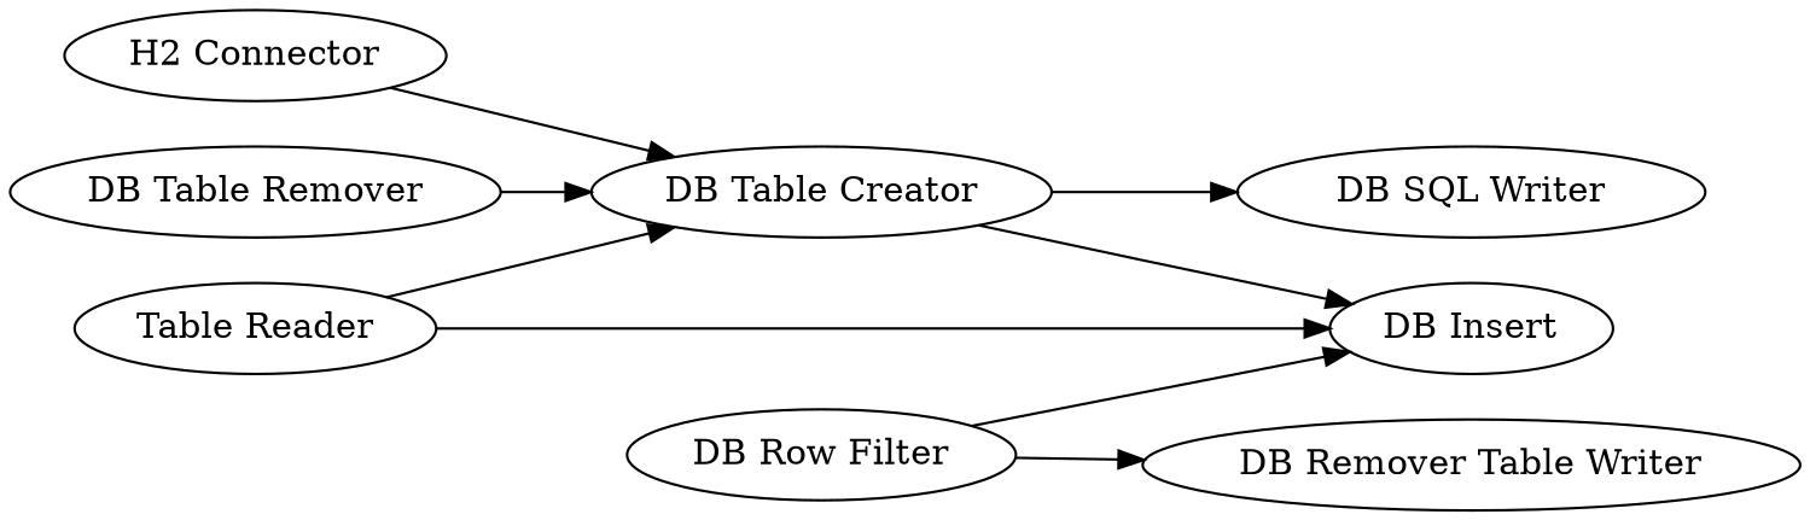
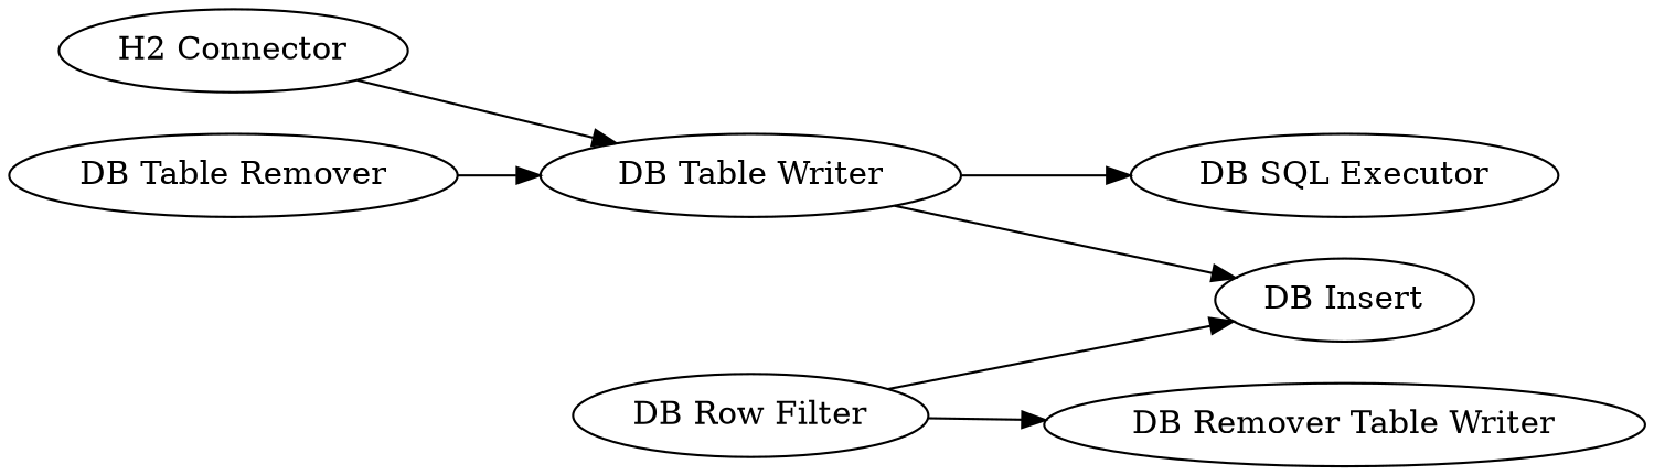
  digraph {
    fontname="DejaVu Serif"
    rankdir=LR
    node [fontname="DejaVu Serif"]
    edge [fontname="DejaVu Serif"]
    n1 [label="H2 Connector"]
-   n2 [label="DB Table Creator"]
+   n2 [label="DB Table Writer"]
    n3 [label="DB Table Remover"]
    n4 [label="DB Insert"]
-   n5 [label="DB SQL Writer"]
+   n5 [label="DB SQL Executor"]
    n6 [label="DB Row Filter"]
    n7 [label="DB Remover Table Writer"]
-   n8 [label="Table Reader"]
    n1 -> n2
    n2 -> n4
    n2 -> n5
    n3 -> n2
    n6 -> n4
    n6 -> n7
-   n8 -> n2
-   n8 -> n4
  }
